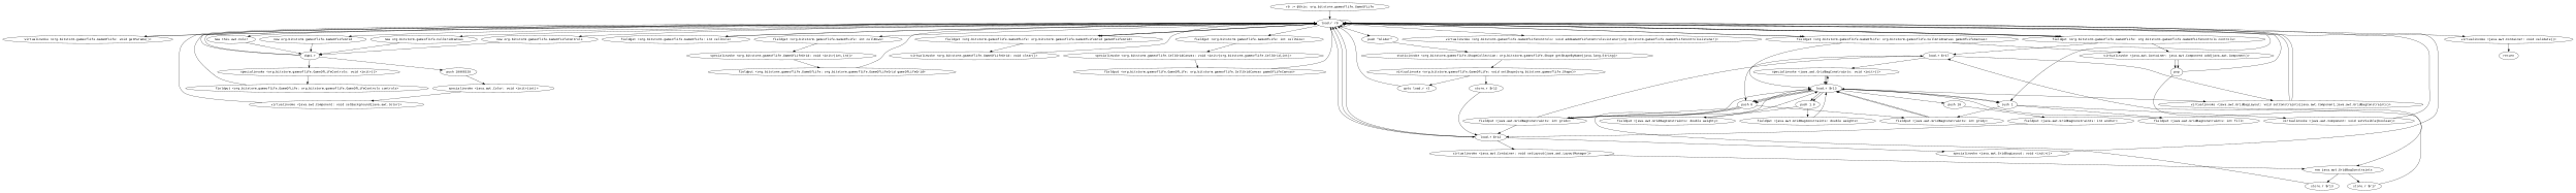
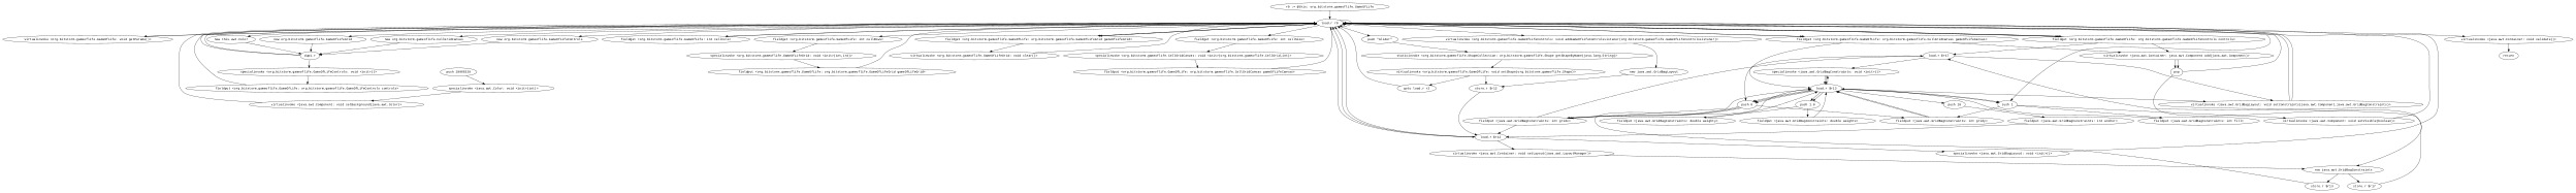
  digraph {
    fontname="Liberation Mono"
    node [fontname="Liberation Mono"]
    edge [fontname="Liberation Mono"]
    "r0 := @this: org.bitstorm.gameoflife.GameOfLife"
    "load.r r0"
    "virtualinvoke <org.bitstorm.gameoflife.GameOfLife: void getParams()>"
    n4 [label="new this.awt.Color"]
    "new org.bitstorm.gameoflife.GameOfLifeGrid"
    "fieldget <org.bitstorm.gameoflife.GameOfLife: int cellCols>"
    "fieldget <org.bitstorm.gameoflife.GameOfLife: int cellRows>"
    "fieldget <org.bitstorm.gameoflife.GameOfLife: org.bitstorm.gameoflife.GameOfLifeGrid gameOfLifeGrid>"
    "new org.bitstorm.gameoflife.CellGridCanvas"
    "fieldget <org.bitstorm.gameoflife.GameOfLife: int cellSize>"
    "new org.bitstorm.gameoflife.GameOfLifeControls"
    "fieldget <org.bitstorm.gameoflife.GameOfLife: org.bitstorm.gameoflife.GameOfLifeControls controls>"
    "virtualinvoke <org.bitstorm.gameoflife.GameOfLifeControls: void addGameOfLifeControlsListener(org.bitstorm.gameoflife.GameOfLifeControlsListener)>"
    "load.r $r12"
    "push 1"
    "fieldget <org.bitstorm.gameoflife.GameOfLife: org.bitstorm.gameoflife.CellGridCanvas gameOfLifeCanvas>"
    "push \"Glider\""
    "virtualinvoke <java.awt.Container: void validate()>"
    "dup1.r"
    "specialinvoke <org.bitstorm.gameoflife.GameOfLifeGrid: void <init>(int,int)>"
    "virtualinvoke <org.bitstorm.gameoflife.GameOfLifeGrid: void clear()>"
    "specialinvoke <org.bitstorm.gameoflife.CellGridCanvas: void <init>(org.bitstorm.gameoflife.CellGrid,int)>"
    "virtualinvoke <java.awt.Container: java.awt.Component add(java.awt.Component)>"
    "load.r $r17"
+   "new java.awt.GridBagLayout"
    "specialinvoke <java.awt.GridBagLayout: void <init>()>"
    "virtualinvoke <java.awt.Container: void setLayout(java.awt.LayoutManager)>"
    "fieldput <java.awt.GridBagConstraints: int fill>"
    "fieldput <java.awt.GridBagConstraints: int gridy>"
    "virtualinvoke <java.awt.Component: void setVisible(boolean)>"
    "load.r $r13"
    "staticinvoke <org.bitstorm.gameoflife.ShapeCollection: org.bitstorm.gameoflife.Shape getShapeByName(java.lang.String)>"
    return
    "push 10066329"
    "specialinvoke <org.bitstorm.gameoflife.GameOfLifeControls: void <init>()>"
    "specialinvoke <java.awt.Color: void <init>(int)>"
    "fieldput <org.bitstorm.gameoflife.GameOfLife: org.bitstorm.gameoflife.GameOfLifeControls controls>"
    "virtualinvoke <java.awt.Component: void setBackground(java.awt.Color)>"
    "fieldput <org.bitstorm.gameoflife.GameOfLife: org.bitstorm.gameoflife.GameOfLifeGrid gameOfLifeGrid>"
    "fieldput <org.bitstorm.gameoflife.GameOfLife: org.bitstorm.gameoflife.CellGridCanvas gameOfLifeCanvas>"
    pop
    "specialinvoke <java.awt.GridBagConstraints: void <init>()>"
    "push 0"
    "virtualinvoke <java.awt.GridBagLayout: void setConstraints(java.awt.Component,java.awt.GridBagConstraints)>"
    "store.r $r12"
    "new java.awt.GridBagConstraints"
    "store.r $r13"
    "store.r $r17"
    "push 1.0"
    "push 10"
    "fieldput <java.awt.GridBagConstraints: int gridx>"
    "fieldput <java.awt.GridBagConstraints: double weightx>"
    "fieldput <java.awt.GridBagConstraints: double weighty>"
    "fieldput <java.awt.GridBagConstraints: int anchor>"
    "virtualinvoke <org.bitstorm.gameoflife.GameOfLife: void setShape(org.bitstorm.gameoflife.Shape)>"
    n56 [label="goto load.r r2"]
    "r0 := @this: org.bitstorm.gameoflife.GameOfLife" -> "load.r r0"
    "load.r r0" -> "load.r r0"
    "load.r r0" -> "load.r r0"
    "load.r r0" -> "virtualinvoke <org.bitstorm.gameoflife.GameOfLife: void getParams()>"
    "load.r r0" -> n4
    "load.r r0" -> "new org.bitstorm.gameoflife.GameOfLifeGrid"
    "load.r r0" -> "fieldget <org.bitstorm.gameoflife.GameOfLife: int cellCols>"
    "load.r r0" -> "fieldget <org.bitstorm.gameoflife.GameOfLife: int cellRows>"
    "load.r r0" -> "fieldget <org.bitstorm.gameoflife.GameOfLife: org.bitstorm.gameoflife.GameOfLifeGrid gameOfLifeGrid>"
    "load.r r0" -> "fieldget <org.bitstorm.gameoflife.GameOfLife: org.bitstorm.gameoflife.GameOfLifeGrid gameOfLifeGrid>"
    "load.r r0" -> "new org.bitstorm.gameoflife.CellGridCanvas"
    "load.r r0" -> "fieldget <org.bitstorm.gameoflife.GameOfLife: int cellSize>"
    "load.r r0" -> "new org.bitstorm.gameoflife.GameOfLifeControls"
    "load.r r0" -> "fieldget <org.bitstorm.gameoflife.GameOfLife: org.bitstorm.gameoflife.GameOfLifeControls controls>"
    "load.r r0" -> "fieldget <org.bitstorm.gameoflife.GameOfLife: org.bitstorm.gameoflife.GameOfLifeControls controls>"
    "load.r r0" -> "fieldget <org.bitstorm.gameoflife.GameOfLife: org.bitstorm.gameoflife.GameOfLifeControls controls>"
    "load.r r0" -> "virtualinvoke <org.bitstorm.gameoflife.GameOfLifeControls: void addGameOfLifeControlsListener(org.bitstorm.gameoflife.GameOfLifeControlsListener)>"
    "load.r r0" -> "load.r $r12"
    "load.r r0" -> "push 1"
    "load.r r0" -> "fieldget <org.bitstorm.gameoflife.GameOfLife: org.bitstorm.gameoflife.CellGridCanvas gameOfLifeCanvas>"
    "load.r r0" -> "fieldget <org.bitstorm.gameoflife.GameOfLife: org.bitstorm.gameoflife.CellGridCanvas gameOfLifeCanvas>"
    "load.r r0" -> "push \"Glider\""
    "load.r r0" -> "virtualinvoke <java.awt.Container: void validate()>"
    "virtualinvoke <org.bitstorm.gameoflife.GameOfLife: void getParams()>" -> "load.r r0"
    n4 -> "dup1.r"
    "new org.bitstorm.gameoflife.GameOfLifeGrid" -> "dup1.r"
    "fieldget <org.bitstorm.gameoflife.GameOfLife: int cellCols>" -> "load.r r0"
    "fieldget <org.bitstorm.gameoflife.GameOfLife: int cellRows>" -> "specialinvoke <org.bitstorm.gameoflife.GameOfLifeGrid: void <init>(int,int)>"
    "fieldget <org.bitstorm.gameoflife.GameOfLife: org.bitstorm.gameoflife.GameOfLifeGrid gameOfLifeGrid>" -> "load.r r0"
    "fieldget <org.bitstorm.gameoflife.GameOfLife: org.bitstorm.gameoflife.GameOfLifeGrid gameOfLifeGrid>" -> "virtualinvoke <org.bitstorm.gameoflife.GameOfLifeGrid: void clear()>"
    "new org.bitstorm.gameoflife.CellGridCanvas" -> "dup1.r"
    "fieldget <org.bitstorm.gameoflife.GameOfLife: int cellSize>" -> "specialinvoke <org.bitstorm.gameoflife.CellGridCanvas: void <init>(org.bitstorm.gameoflife.CellGrid,int)>"
    "new org.bitstorm.gameoflife.GameOfLifeControls" -> "dup1.r"
    "fieldget <org.bitstorm.gameoflife.GameOfLife: org.bitstorm.gameoflife.GameOfLifeControls controls>" -> "load.r r0"
    "fieldget <org.bitstorm.gameoflife.GameOfLife: org.bitstorm.gameoflife.GameOfLifeControls controls>" -> "virtualinvoke <java.awt.Container: java.awt.Component add(java.awt.Component)>"
    "fieldget <org.bitstorm.gameoflife.GameOfLife: org.bitstorm.gameoflife.GameOfLifeControls controls>" -> "load.r $r17"
+   "virtualinvoke <org.bitstorm.gameoflife.GameOfLifeControls: void addGameOfLifeControlsListener(org.bitstorm.gameoflife.GameOfLifeControlsListener)>" -> "new java.awt.GridBagLayout"
    "load.r $r12" -> "load.r r0"
    "load.r $r12" -> "load.r r0"
    "load.r $r12" -> "specialinvoke <java.awt.GridBagLayout: void <init>()>"
    "load.r $r12" -> "virtualinvoke <java.awt.Container: void setLayout(java.awt.LayoutManager)>"
    "push 1" -> "fieldput <java.awt.GridBagConstraints: int fill>"
    "push 1" -> "fieldput <java.awt.GridBagConstraints: int gridy>"
    "push 1" -> "virtualinvoke <java.awt.Component: void setVisible(boolean)>"
    "fieldget <org.bitstorm.gameoflife.GameOfLife: org.bitstorm.gameoflife.CellGridCanvas gameOfLifeCanvas>" -> "virtualinvoke <java.awt.Container: java.awt.Component add(java.awt.Component)>"
    "fieldget <org.bitstorm.gameoflife.GameOfLife: org.bitstorm.gameoflife.CellGridCanvas gameOfLifeCanvas>" -> "load.r $r13"
    "push \"Glider\"" -> "staticinvoke <org.bitstorm.gameoflife.ShapeCollection: org.bitstorm.gameoflife.Shape getShapeByName(java.lang.String)>"
    "virtualinvoke <java.awt.Container: void validate()>" -> return
    "dup1.r" -> "load.r r0"
    "dup1.r" -> "load.r r0"
-   "dup1.r" -> "push 10066329"
    "dup1.r" -> "specialinvoke <org.bitstorm.gameoflife.GameOfLifeControls: void <init>()>"
    "specialinvoke <org.bitstorm.gameoflife.GameOfLifeGrid: void <init>(int,int)>" -> "fieldput <org.bitstorm.gameoflife.GameOfLife: org.bitstorm.gameoflife.GameOfLifeGrid gameOfLifeGrid>"
    "virtualinvoke <org.bitstorm.gameoflife.GameOfLifeGrid: void clear()>" -> "load.r r0"
    "specialinvoke <org.bitstorm.gameoflife.CellGridCanvas: void <init>(org.bitstorm.gameoflife.CellGrid,int)>" -> "fieldput <org.bitstorm.gameoflife.GameOfLife: org.bitstorm.gameoflife.CellGridCanvas gameOfLifeCanvas>"
    "virtualinvoke <java.awt.Container: java.awt.Component add(java.awt.Component)>" -> pop
    "virtualinvoke <java.awt.Container: java.awt.Component add(java.awt.Component)>" -> pop
    "load.r $r17" -> "specialinvoke <java.awt.GridBagConstraints: void <init>()>"
    "load.r $r17" -> "push 0"
    "load.r $r17" -> "virtualinvoke <java.awt.GridBagLayout: void setConstraints(java.awt.Component,java.awt.GridBagConstraints)>"
+   "new java.awt.GridBagLayout" -> "store.r $r12"
    "specialinvoke <java.awt.GridBagLayout: void <init>()>" -> "load.r r0"
    "virtualinvoke <java.awt.Container: void setLayout(java.awt.LayoutManager)>" -> "new java.awt.GridBagConstraints"
    "fieldput <java.awt.GridBagConstraints: int fill>" -> "load.r $r13"
    "fieldput <java.awt.GridBagConstraints: int gridy>" -> "load.r $r13"
    "fieldput <java.awt.GridBagConstraints: int gridy>" -> "load.r $r13"
    "virtualinvoke <java.awt.Component: void setVisible(boolean)>" -> "load.r r0"
    "load.r $r13" -> "push 1"
    "load.r $r13" -> "push 1"
    "load.r $r13" -> "specialinvoke <java.awt.GridBagConstraints: void <init>()>"
    "load.r $r13" -> "push 0"
    "load.r $r13" -> "push 0"
    "load.r $r13" -> "push 0"
    "load.r $r13" -> "virtualinvoke <java.awt.GridBagLayout: void setConstraints(java.awt.Component,java.awt.GridBagConstraints)>"
    "load.r $r13" -> "push 1.0"
    "load.r $r13" -> "push 1.0"
    "load.r $r13" -> "push 10"
    "staticinvoke <org.bitstorm.gameoflife.ShapeCollection: org.bitstorm.gameoflife.Shape getShapeByName(java.lang.String)>" -> "virtualinvoke <org.bitstorm.gameoflife.GameOfLife: void setShape(org.bitstorm.gameoflife.Shape)>"
    "push 10066329" -> "specialinvoke <java.awt.Color: void <init>(int)>"
    "specialinvoke <org.bitstorm.gameoflife.GameOfLifeControls: void <init>()>" -> "fieldput <org.bitstorm.gameoflife.GameOfLife: org.bitstorm.gameoflife.GameOfLifeControls controls>"
    "specialinvoke <java.awt.Color: void <init>(int)>" -> "virtualinvoke <java.awt.Component: void setBackground(java.awt.Color)>"
    "fieldput <org.bitstorm.gameoflife.GameOfLife: org.bitstorm.gameoflife.GameOfLifeControls controls>" -> "load.r r0"
    "virtualinvoke <java.awt.Component: void setBackground(java.awt.Color)>" -> "load.r r0"
    "fieldput <org.bitstorm.gameoflife.GameOfLife: org.bitstorm.gameoflife.GameOfLifeGrid gameOfLifeGrid>" -> "load.r r0"
    "fieldput <org.bitstorm.gameoflife.GameOfLife: org.bitstorm.gameoflife.CellGridCanvas gameOfLifeCanvas>" -> "load.r r0"
    pop -> "load.r r0"
    pop -> "new java.awt.GridBagConstraints"
    "specialinvoke <java.awt.GridBagConstraints: void <init>()>" -> "load.r $r13"
    "specialinvoke <java.awt.GridBagConstraints: void <init>()>" -> "load.r $r13"
    "push 0" -> "fieldput <java.awt.GridBagConstraints: int gridy>"
    "push 0" -> "fieldput <java.awt.GridBagConstraints: int gridx>"
    "push 0" -> "fieldput <java.awt.GridBagConstraints: int gridx>"
    "push 0" -> "fieldput <java.awt.GridBagConstraints: int gridx>"
    "virtualinvoke <java.awt.GridBagLayout: void setConstraints(java.awt.Component,java.awt.GridBagConstraints)>" -> "load.r r0"
    "virtualinvoke <java.awt.GridBagLayout: void setConstraints(java.awt.Component,java.awt.GridBagConstraints)>" -> "load.r r0"
    "store.r $r12" -> "load.r $r12"
    "new java.awt.GridBagConstraints" -> "store.r $r13"
    "new java.awt.GridBagConstraints" -> "store.r $r17"
    "store.r $r13" -> "load.r $r13"
    "store.r $r17" -> "load.r $r17"
    "push 1.0" -> "fieldput <java.awt.GridBagConstraints: double weightx>"
    "push 1.0" -> "fieldput <java.awt.GridBagConstraints: double weighty>"
    "push 10" -> "fieldput <java.awt.GridBagConstraints: int anchor>"
    "fieldput <java.awt.GridBagConstraints: int gridx>" -> "load.r $r12"
    "fieldput <java.awt.GridBagConstraints: int gridx>" -> "load.r $r17"
    "fieldput <java.awt.GridBagConstraints: int gridx>" -> "load.r $r13"
    "fieldput <java.awt.GridBagConstraints: double weightx>" -> "load.r $r13"
    "fieldput <java.awt.GridBagConstraints: double weighty>" -> "load.r $r13"
    "fieldput <java.awt.GridBagConstraints: int anchor>" -> "load.r $r12"
    "virtualinvoke <org.bitstorm.gameoflife.GameOfLife: void setShape(org.bitstorm.gameoflife.Shape)>" -> "store.r $r12"
    "virtualinvoke <org.bitstorm.gameoflife.GameOfLife: void setShape(org.bitstorm.gameoflife.Shape)>" -> n56
    n56 -> "load.r r0"
  }
